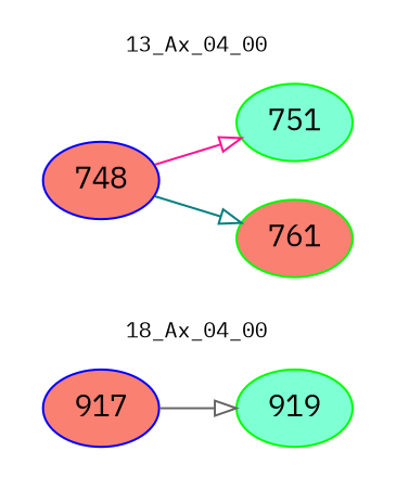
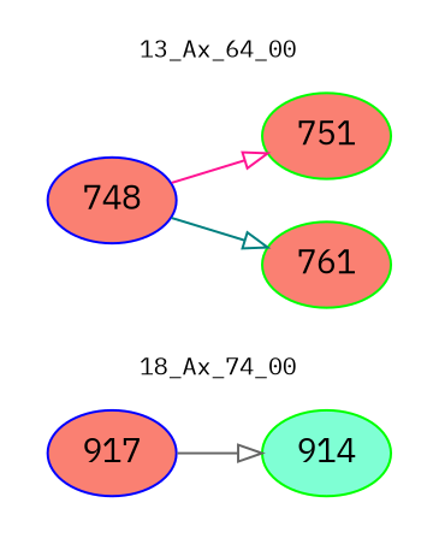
  digraph {
    fontname="IBM Plex Mono"
    rankdir=LR
    node [color=green fillcolor=salmon fontname="IBM Plex Mono" style=filled]
    edge [arrowhead=onormal fontname="IBM Plex Mono"]
    n1 [color=blue label=917]
-   n2 [fillcolor=aquamarine label=919]
+   n2 [fillcolor=aquamarine label=914]
    n3 [color=blue label=748]
    n4 [label=761]
-   n5 [fillcolor=aquamarine label=751]
+   n5 [label=751]
    subgraph cluster_1 {
      color=white
      fontsize=10
-     label="18_Ax_04_00"
+     label="18_Ax_74_00"
      n1
      n2
    }
    subgraph cluster_2 {
      color=white
      fontsize=10
-     label="13_Ax_04_00"
+     label="13_Ax_64_00"
      n3
      n4
      n5
    }
    n1 -> n2 [color=gray40]
    n3 -> n4 [color=teal]
    n3 -> n5 [color=deeppink]
  }
